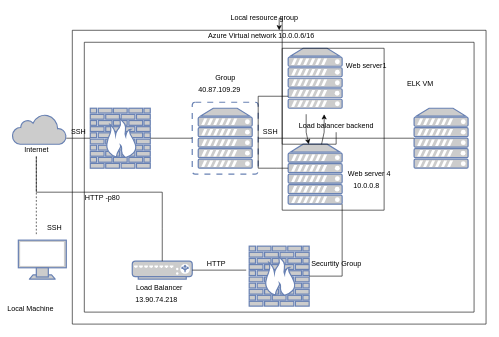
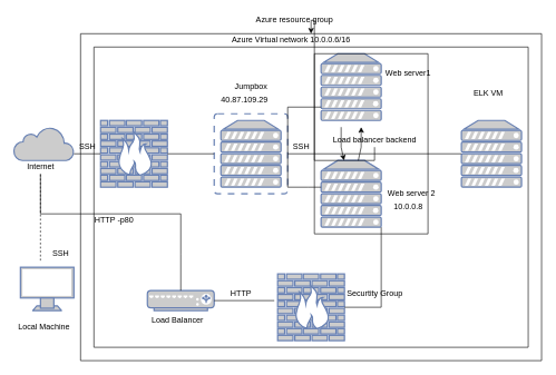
  <mxCell id="0" />
  <mxCell id="1" parent="0" />
  <mxCell id="2" value="" style="fontColor=#0066CC;verticalAlign=top;verticalLabelPosition=bottom;labelPosition=center;align=center;html=1;outlineConnect=0;fillColor=#CCCCCC;strokeColor=#6881B3;gradientColor=none;gradientDirection=north;strokeWidth=2;shape=mxgraph.networks.monitor;" vertex="1" parent="1"><mxGeometry x="30" y="400" width="80" height="65" as="geometry" /></mxCell>
  <mxCell id="3" value="" style="html=1;outlineConnect=0;fillColor=#CCCCCC;strokeColor=#6881B3;gradientColor=none;gradientDirection=north;strokeWidth=2;shape=mxgraph.networks.cloud;fontColor=#ffffff;" vertex="1" parent="1"><mxGeometry x="20" y="190" width="90" height="50" as="geometry" /></mxCell>
  <mxCell id="4" value="" style="fontColor=#0066CC;verticalAlign=top;verticalLabelPosition=bottom;labelPosition=center;align=center;html=1;outlineConnect=0;fillColor=#CCCCCC;strokeColor=#6881B3;gradientColor=none;gradientDirection=north;strokeWidth=2;shape=mxgraph.networks.firewall;" vertex="1" parent="1"><mxGeometry x="150" y="180" width="100" height="100" as="geometry" /></mxCell>
  <mxCell id="5" value="" style="fontColor=#0066CC;verticalAlign=top;verticalLabelPosition=bottom;labelPosition=center;align=center;html=1;outlineConnect=0;fillColor=#CCCCCC;strokeColor=#6881B3;gradientColor=none;gradientDirection=north;strokeWidth=2;shape=mxgraph.networks.virtual_server;" vertex="1" parent="1"><mxGeometry x="320" y="170" width="110" height="120" as="geometry" /></mxCell>
  <mxCell id="6" value="" style="fontColor=#0066CC;verticalAlign=top;verticalLabelPosition=bottom;labelPosition=center;align=center;html=1;outlineConnect=0;fillColor=#CCCCCC;strokeColor=#6881B3;gradientColor=none;gradientDirection=north;strokeWidth=2;shape=mxgraph.networks.server;" vertex="1" parent="1"><mxGeometry x="480" y="80" width="90" height="100" as="geometry" /></mxCell>
  <mxCell id="7" value="" style="fontColor=#0066CC;verticalAlign=top;verticalLabelPosition=bottom;labelPosition=center;align=center;html=1;outlineConnect=0;fillColor=#CCCCCC;strokeColor=#6881B3;gradientColor=none;gradientDirection=north;strokeWidth=2;shape=mxgraph.networks.server;" vertex="1" parent="1"><mxGeometry x="690" y="180" width="90" height="100" as="geometry" /></mxCell>
  <mxCell id="8" value="" style="fontColor=#0066CC;verticalAlign=top;verticalLabelPosition=bottom;labelPosition=center;align=center;html=1;outlineConnect=0;fillColor=#CCCCCC;strokeColor=#6881B3;gradientColor=none;gradientDirection=north;strokeWidth=2;shape=mxgraph.networks.firewall;" vertex="1" parent="1"><mxGeometry x="415" y="410" width="100" height="100" as="geometry" /></mxCell>
  <mxCell id="9" value="" style="fontColor=#0066CC;verticalAlign=top;verticalLabelPosition=bottom;labelPosition=center;align=center;html=1;outlineConnect=0;fillColor=#CCCCCC;strokeColor=#6881B3;gradientColor=none;gradientDirection=north;strokeWidth=2;shape=mxgraph.networks.load_balancer;" vertex="1" parent="1"><mxGeometry x="220" y="435" width="100" height="30" as="geometry" /></mxCell>
  <mxCell id="10" value="" style="swimlane;startSize=0;" vertex="1" parent="1"><mxGeometry x="140" y="70" width="650" height="450" as="geometry" /></mxCell>
  <mxCell id="11" value="" style="swimlane;startSize=0;" vertex="1" parent="1"><mxGeometry x="120" y="50" width="690" height="490" as="geometry" /></mxCell>
- <mxCell id="12" value="Group" style="text;html=1;align=center;verticalAlign=middle;resizable=0;points=[];autosize=1;strokeColor=none;fillColor=none;" vertex="1" parent="11"><mxGeometry x="225" y="70" width="60" height="20" as="geometry" /></mxCell>
+ <mxCell id="12" value="Jumpbox" style="text;html=1;align=center;verticalAlign=middle;resizable=0;points=[];autosize=1;strokeColor=none;fillColor=none;" vertex="1" parent="11"><mxGeometry x="225" y="70" width="60" height="20" as="geometry" /></mxCell>
  <mxCell id="13" value="40.87.109.29" style="text;html=1;align=center;verticalAlign=middle;resizable=0;points=[];autosize=1;strokeColor=none;fillColor=none;" vertex="1" parent="11"><mxGeometry x="200" y="90" width="90" height="20" as="geometry" /></mxCell>
  <mxCell id="14" value="Web server1" style="text;html=1;align=center;verticalAlign=middle;resizable=0;points=[];autosize=1;strokeColor=none;fillColor=none;" vertex="1" parent="11"><mxGeometry x="450" y="50" width="80" height="20" as="geometry" /></mxCell>
- <mxCell id="15" value="Web server 4" style="text;html=1;align=center;verticalAlign=middle;resizable=0;points=[];autosize=1;strokeColor=none;fillColor=none;" vertex="1" parent="11"><mxGeometry x="450" y="230" width="90" height="20" as="geometry" /></mxCell>
- <mxCell id="16" value="ELK VM" style="text;html=1;align=center;verticalAlign=middle;resizable=0;points=[];autosize=1;strokeColor=none;fillColor=none;" vertex="1" parent="11"><mxGeometry x="550" y="80" width="60" height="20" as="geometry" /></mxCell>
+ <mxCell id="15" value="Web server 2" style="text;html=1;align=center;verticalAlign=middle;resizable=0;points=[];autosize=1;strokeColor=none;fillColor=none;" vertex="1" parent="11"><mxGeometry x="450" y="230" width="90" height="20" as="geometry" /></mxCell>
+ <mxCell id="16" value="ELK VM" style="text;html=1;align=center;verticalAlign=middle;resizable=0;points=[];autosize=1;strokeColor=none;fillColor=none;" vertex="1" parent="11"><mxGeometry x="580" y="80" width="60" height="20" as="geometry" /></mxCell>
  <mxCell id="17" value="Securtity Group" style="text;html=1;align=center;verticalAlign=middle;resizable=0;points=[];autosize=1;strokeColor=none;fillColor=none;" vertex="1" parent="11"><mxGeometry x="390" y="380" width="100" height="20" as="geometry" /></mxCell>
  <mxCell id="18" value="Load Balancer" style="text;html=1;align=center;verticalAlign=middle;resizable=0;points=[];autosize=1;strokeColor=none;fillColor=none;" vertex="1" parent="11"><mxGeometry x="100" y="420" width="90" height="20" as="geometry" /></mxCell>
  <mxCell id="19" value="Azure Virtual network 10.0.0.6/16" style="text;html=1;align=center;verticalAlign=middle;resizable=0;points=[];autosize=1;strokeColor=none;fillColor=none;" vertex="1" parent="11"><mxGeometry x="220" width="190" height="20" as="geometry" /></mxCell>
  <mxCell id="20" value="" style="fontColor=#0066CC;verticalAlign=top;verticalLabelPosition=bottom;labelPosition=center;align=center;html=1;outlineConnect=0;fillColor=#CCCCCC;strokeColor=#6881B3;gradientColor=none;gradientDirection=north;strokeWidth=2;shape=mxgraph.networks.server;" vertex="1" parent="11"><mxGeometry x="360" y="190" width="90" height="100" as="geometry" /></mxCell>
  <mxCell id="21" value="" style="swimlane;startSize=0;" vertex="1" parent="11"><mxGeometry x="350" y="30" width="170" height="270" as="geometry" /></mxCell>
  <mxCell id="22" value="" style="endArrow=classic;html=1;rounded=0;" edge="1" parent="21" source="20"><mxGeometry width="50" height="50" relative="1" as="geometry"><mxPoint x="20" y="160" as="sourcePoint" /><mxPoint x="70" y="110" as="targetPoint" /><Array as="points"><mxPoint x="70" y="140" /></Array></mxGeometry></mxCell>
  <mxCell id="23" value="" style="endArrow=classic;html=1;rounded=0;" edge="1" parent="21" target="20"><mxGeometry width="50" height="50" relative="1" as="geometry"><mxPoint x="40" y="110" as="sourcePoint" /><mxPoint x="50" y="110" as="targetPoint" /><Array as="points"><mxPoint x="40" y="140" /></Array></mxGeometry></mxCell>
  <mxCell id="24" value="" style="endArrow=none;html=1;rounded=0;entryX=0;entryY=0.5;entryDx=0;entryDy=0;entryPerimeter=0;" edge="1" parent="11" target="4"><mxGeometry width="50" height="50" relative="1" as="geometry"><mxPoint x="-10" y="180" as="sourcePoint" /><mxPoint x="40" y="130" as="targetPoint" /></mxGeometry></mxCell>
  <mxCell id="25" value="" style="endArrow=none;html=1;rounded=0;" edge="1" parent="11" source="8"><mxGeometry width="50" height="50" relative="1" as="geometry"><mxPoint x="400" y="340" as="sourcePoint" /><mxPoint x="450" y="290" as="targetPoint" /><Array as="points"><mxPoint x="450" y="410" /></Array></mxGeometry></mxCell>
- <mxCell id="26" value="Local Machine" style="text;html=1;align=center;verticalAlign=middle;resizable=0;points=[];autosize=1;strokeColor=none;fillColor=none;" vertex="1" parent="1"><mxGeometry x="5" y="505" width="90" height="20" as="geometry" /></mxCell>
+ <mxCell id="26" value="Local Machine" style="text;html=1;align=center;verticalAlign=middle;resizable=0;points=[];autosize=1;strokeColor=none;fillColor=none;" vertex="1" parent="1"><mxGeometry x="20" y="480" width="90" height="20" as="geometry" /></mxCell>
  <mxCell id="27" value="Internet" style="text;html=1;align=center;verticalAlign=middle;resizable=0;points=[];autosize=1;strokeColor=none;fillColor=none;" vertex="1" parent="1"><mxGeometry x="30" y="240" width="60" height="20" as="geometry" /></mxCell>
  <mxCell id="28" value="10.0.0.8" style="text;html=1;align=center;verticalAlign=middle;resizable=0;points=[];autosize=1;strokeColor=none;fillColor=none;" vertex="1" parent="1"><mxGeometry x="580" y="300" width="60" height="20" as="geometry" /></mxCell>
- <mxCell id="29" value="Local resource group" style="text;html=1;align=center;verticalAlign=middle;resizable=0;points=[];autosize=1;strokeColor=none;fillColor=none;" vertex="1" parent="1"><mxGeometry x="375" y="20" width="130" height="20" as="geometry" /></mxCell>
+ <mxCell id="29" value="Azure resource group" style="text;html=1;align=center;verticalAlign=middle;resizable=0;points=[];autosize=1;strokeColor=none;fillColor=none;" vertex="1" parent="1"><mxGeometry x="375" y="20" width="130" height="20" as="geometry" /></mxCell>
  <mxCell id="30" style="edgeStyle=orthogonalEdgeStyle;rounded=0;orthogonalLoop=1;jettySize=auto;html=1;" edge="1" parent="1" source="31" target="11"><mxGeometry relative="1" as="geometry" /></mxCell>
  <mxCell id="31" value="Load balancer backend" style="text;html=1;align=center;verticalAlign=middle;resizable=0;points=[];autosize=1;strokeColor=none;fillColor=none;" vertex="1" parent="1"><mxGeometry x="490" y="200" width="140" height="20" as="geometry" /></mxCell>
- <mxCell id="32" value="13.90.74.218" style="text;html=1;align=center;verticalAlign=middle;resizable=0;points=[];autosize=1;strokeColor=none;fillColor=none;" vertex="1" parent="1"><mxGeometry x="215" y="490" width="90" height="20" as="geometry" /></mxCell>
  <mxCell id="33" value="" style="endArrow=none;dashed=1;html=1;rounded=0;" edge="1" parent="1" target="27"><mxGeometry width="50" height="50" relative="1" as="geometry"><mxPoint x="60" y="390" as="sourcePoint" /><mxPoint x="95" y="300" as="targetPoint" /><Array as="points"><mxPoint x="60" y="310" /></Array></mxGeometry></mxCell>
  <mxCell id="34" value="" style="endArrow=none;html=1;rounded=0;entryX=0;entryY=0.5;entryDx=0;entryDy=0;entryPerimeter=0;exitX=1;exitY=0.5;exitDx=0;exitDy=0;exitPerimeter=0;" edge="1" parent="1" source="4" target="5"><mxGeometry width="50" height="50" relative="1" as="geometry"><mxPoint x="260" y="250" as="sourcePoint" /><mxPoint x="310" y="200" as="targetPoint" /></mxGeometry></mxCell>
  <mxCell id="35" value="" style="endArrow=none;html=1;rounded=0;exitX=1;exitY=0.5;exitDx=0;exitDy=0;exitPerimeter=0;entryX=0;entryY=0.8;entryDx=0;entryDy=0;entryPerimeter=0;" edge="1" parent="1" source="5" target="6"><mxGeometry width="50" height="50" relative="1" as="geometry"><mxPoint x="440" y="240" as="sourcePoint" /><mxPoint x="490" y="190" as="targetPoint" /><Array as="points"><mxPoint x="430" y="160" /></Array></mxGeometry></mxCell>
  <mxCell id="36" value="" style="endArrow=none;html=1;rounded=0;" edge="1" parent="1" source="5"><mxGeometry width="50" height="50" relative="1" as="geometry"><mxPoint x="460" y="260" as="sourcePoint" /><mxPoint x="480" y="280" as="targetPoint" /><Array as="points"><mxPoint x="430" y="230" /><mxPoint x="430" y="280" /><mxPoint x="460" y="280" /></Array></mxGeometry></mxCell>
  <mxCell id="37" value="" style="endArrow=none;html=1;rounded=0;entryX=0;entryY=0.5;entryDx=0;entryDy=0;entryPerimeter=0;exitX=1;exitY=0.5;exitDx=0;exitDy=0;exitPerimeter=0;" edge="1" parent="1" source="5" target="7"><mxGeometry width="50" height="50" relative="1" as="geometry"><mxPoint x="450" y="240" as="sourcePoint" /><mxPoint x="500" y="190" as="targetPoint" /></mxGeometry></mxCell>
  <mxCell id="38" value="" style="endArrow=none;html=1;rounded=0;entryX=-0.05;entryY=0.4;entryDx=0;entryDy=0;entryPerimeter=0;" edge="1" parent="1" source="9" target="8"><mxGeometry width="50" height="50" relative="1" as="geometry"><mxPoint x="390" y="420" as="sourcePoint" /><mxPoint x="395" y="420" as="targetPoint" /></mxGeometry></mxCell>
  <mxCell id="39" value="" style="endArrow=none;html=1;rounded=0;" edge="1" parent="1" source="9" target="27"><mxGeometry width="50" height="50" relative="1" as="geometry"><mxPoint x="270" y="430" as="sourcePoint" /><mxPoint x="60" y="320" as="targetPoint" /><Array as="points"><mxPoint x="270" y="380" /><mxPoint x="270" y="320" /><mxPoint x="60" y="320" /></Array></mxGeometry></mxCell>
  <mxCell id="40" value="SSH" style="text;html=1;align=center;verticalAlign=middle;resizable=0;points=[];autosize=1;strokeColor=none;fillColor=none;" vertex="1" parent="1"><mxGeometry x="70" y="370" width="40" height="20" as="geometry" /></mxCell>
  <mxCell id="41" value="SSH" style="text;html=1;align=center;verticalAlign=middle;resizable=0;points=[];autosize=1;strokeColor=none;fillColor=none;" vertex="1" parent="1"><mxGeometry x="110" y="210" width="40" height="20" as="geometry" /></mxCell>
  <mxCell id="42" value="HTTP -p80" style="text;html=1;align=center;verticalAlign=middle;resizable=0;points=[];autosize=1;strokeColor=none;fillColor=none;" vertex="1" parent="1"><mxGeometry x="135" y="320" width="70" height="20" as="geometry" /></mxCell>
  <mxCell id="43" value="HTTP" style="text;html=1;align=center;verticalAlign=middle;resizable=0;points=[];autosize=1;strokeColor=none;fillColor=none;" vertex="1" parent="1"><mxGeometry x="335" y="430" width="50" height="20" as="geometry" /></mxCell>
  <mxCell id="44" value="SSH" style="text;html=1;align=center;verticalAlign=middle;resizable=0;points=[];autosize=1;strokeColor=none;fillColor=none;" vertex="1" parent="1"><mxGeometry x="430" y="210" width="40" height="20" as="geometry" /></mxCell>
